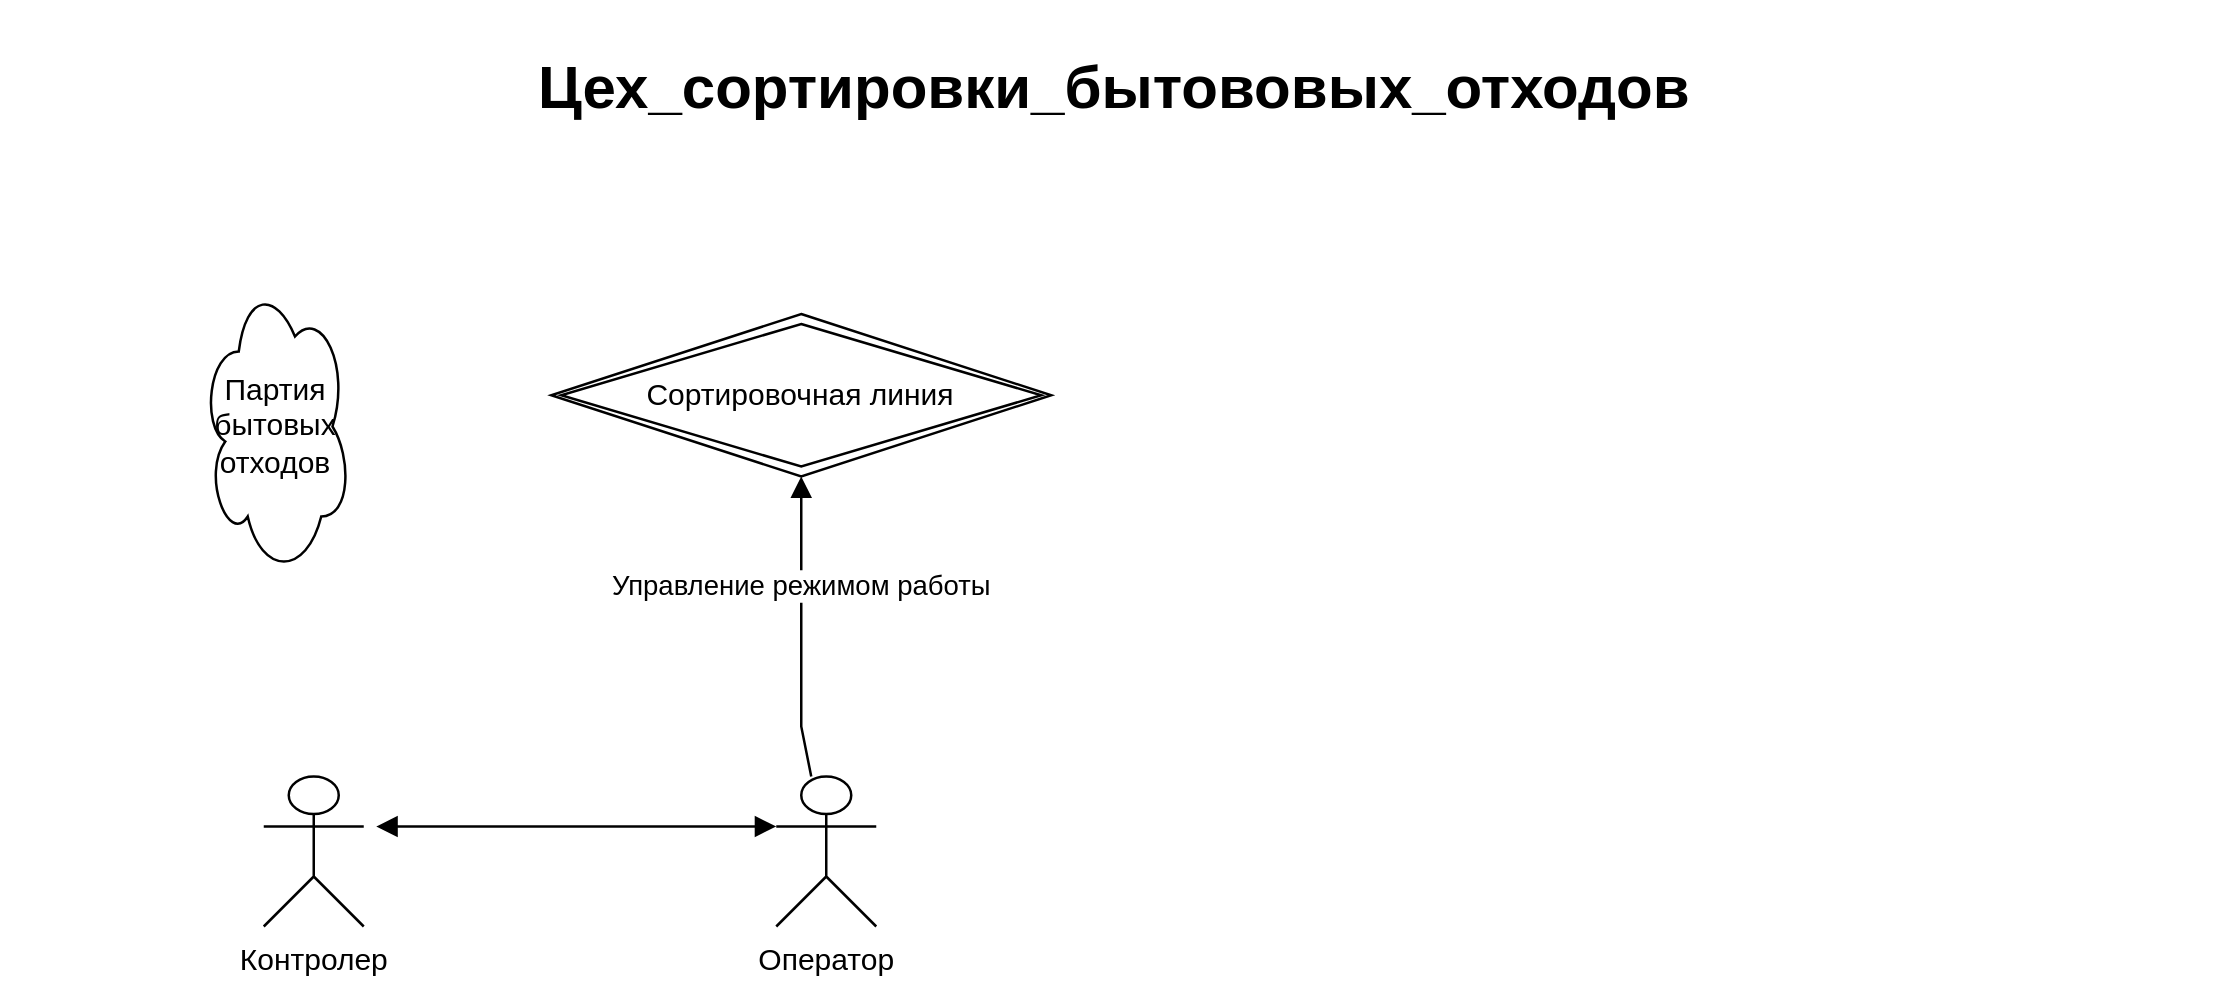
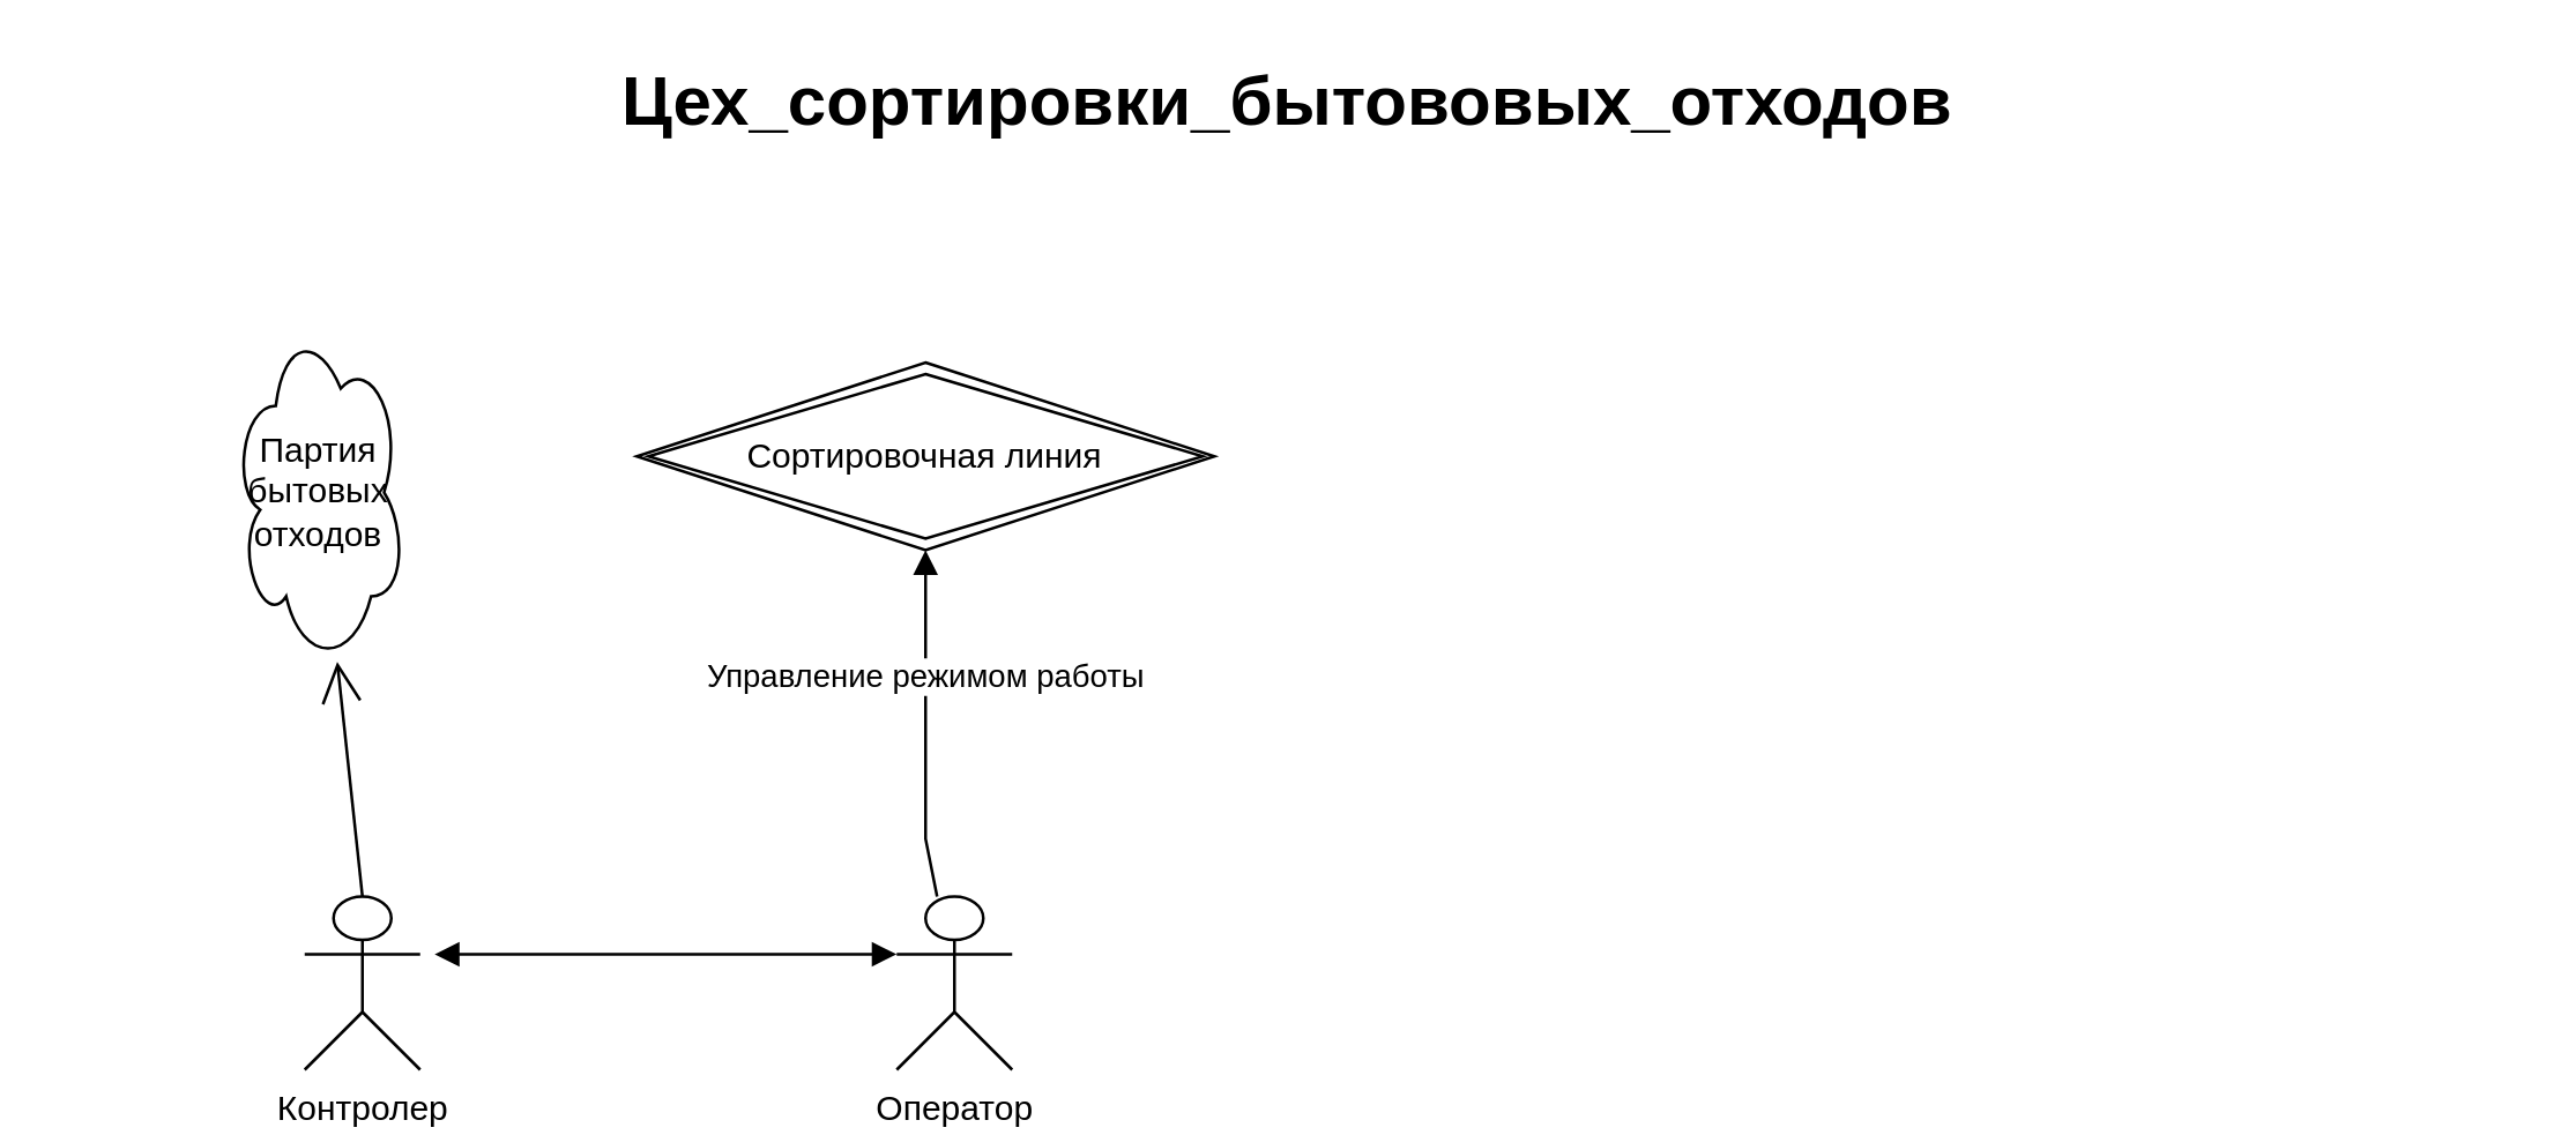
  <mxCell id="0" />
  <mxCell id="1" parent="0" />
  <mxCell id="2" value="Цех_сортировки_бытововых_отходов" style="text;strokeColor=none;fillColor=none;html=1;fontSize=24;fontStyle=1;verticalAlign=middle;align=center;" vertex="1" parent="1"><mxGeometry x="20" y="20" width="850" height="30" as="geometry" /></mxCell>
  <mxCell id="3" value="Партия бытовых отходов" style="ellipse;shape=cloud;whiteSpace=wrap;html=1;align=center;" vertex="1" parent="1"><mxGeometry x="80" y="110" width="60" height="120" as="geometry" /></mxCell>
  <mxCell id="4" value="Сортировочная линия" style="shape=rhombus;double=1;perimeter=rhombusPerimeter;whiteSpace=wrap;html=1;align=center;" vertex="1" parent="1"><mxGeometry x="220" y="125" width="200" height="65" as="geometry" /></mxCell>
  <mxCell id="5" value="Оператор" style="shape=umlActor;verticalLabelPosition=bottom;verticalAlign=top;html=1;" vertex="1" parent="1"><mxGeometry x="310" y="310" width="40" height="60" as="geometry" /></mxCell>
  <mxCell id="6" style="edgeStyle=orthogonalEdgeStyle;rounded=0;orthogonalLoop=1;jettySize=auto;html=1;exitX=0.5;exitY=0.5;exitDx=0;exitDy=0;exitPerimeter=0;" edge="1" parent="1" source="5" target="5"><mxGeometry relative="1" as="geometry"><Array as="points"><mxPoint x="340" y="340" /><mxPoint x="340" y="340" /></Array></mxGeometry></mxCell>
  <mxCell id="7" value="Управление режимом работы" style="html=1;verticalAlign=bottom;endArrow=block;rounded=0;entryX=0.5;entryY=1;entryDx=0;entryDy=0;" edge="1" parent="1" source="5" target="4"><mxGeometry x="0.111" width="80" relative="1" as="geometry"><mxPoint x="329.5" y="300" as="sourcePoint" /><mxPoint x="329.5" y="240" as="targetPoint" /><Array as="points"><mxPoint x="320" y="290" /><mxPoint x="320" y="240" /></Array><mxPoint as="offset" /></mxGeometry></mxCell>
+ <mxCell id="8" value="" style="endArrow=open;endFill=1;endSize=12;html=1;rounded=0;exitX=0.5;exitY=0;exitDx=0;exitDy=0;exitPerimeter=0;" edge="1" parent="1" source="9" target="3"><mxGeometry width="160" relative="1" as="geometry"><mxPoint x="-40" y="270" as="sourcePoint" /><mxPoint x="70" y="220" as="targetPoint" /></mxGeometry></mxCell>
  <mxCell id="9" value="Контролер" style="shape=umlActor;verticalLabelPosition=bottom;verticalAlign=top;html=1;" vertex="1" parent="1"><mxGeometry x="105" y="310" width="40" height="60" as="geometry" /></mxCell>
  <mxCell id="10" value="" style="endArrow=block;startArrow=block;endFill=1;startFill=1;html=1;rounded=0;" edge="1" parent="1"><mxGeometry width="160" relative="1" as="geometry"><mxPoint x="150" y="330" as="sourcePoint" /><mxPoint x="310" y="330" as="targetPoint" /></mxGeometry></mxCell>
